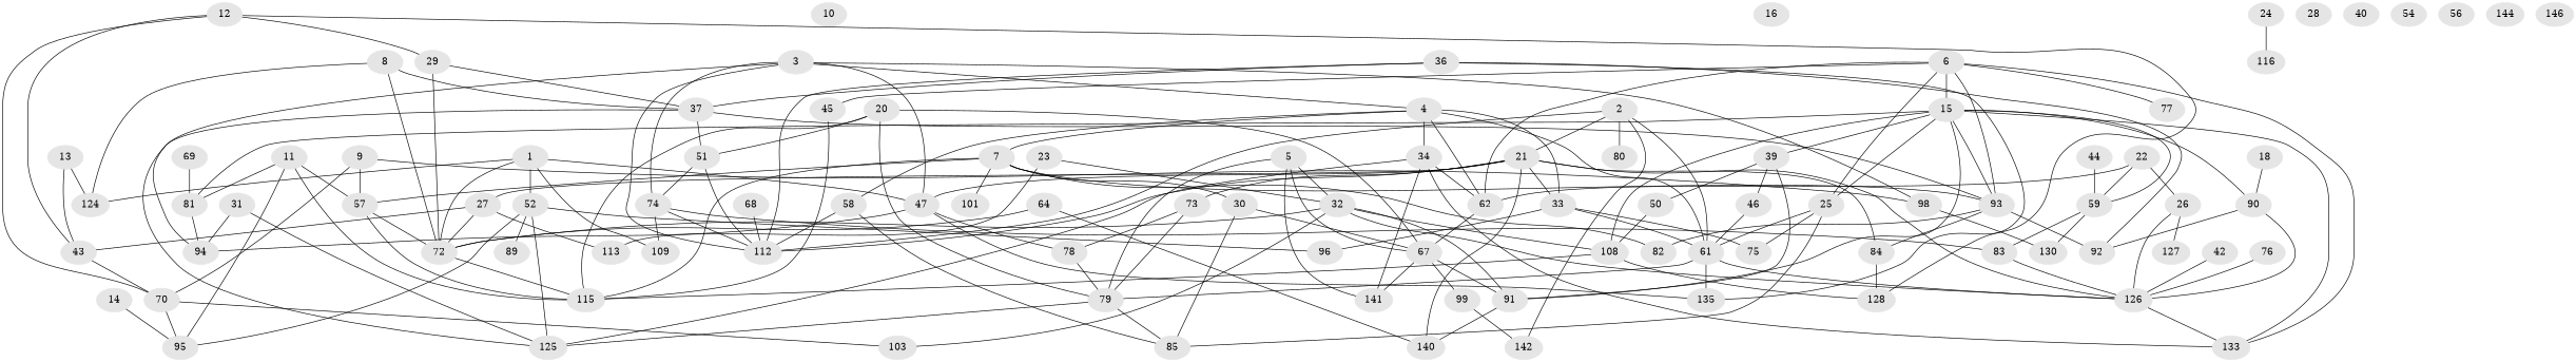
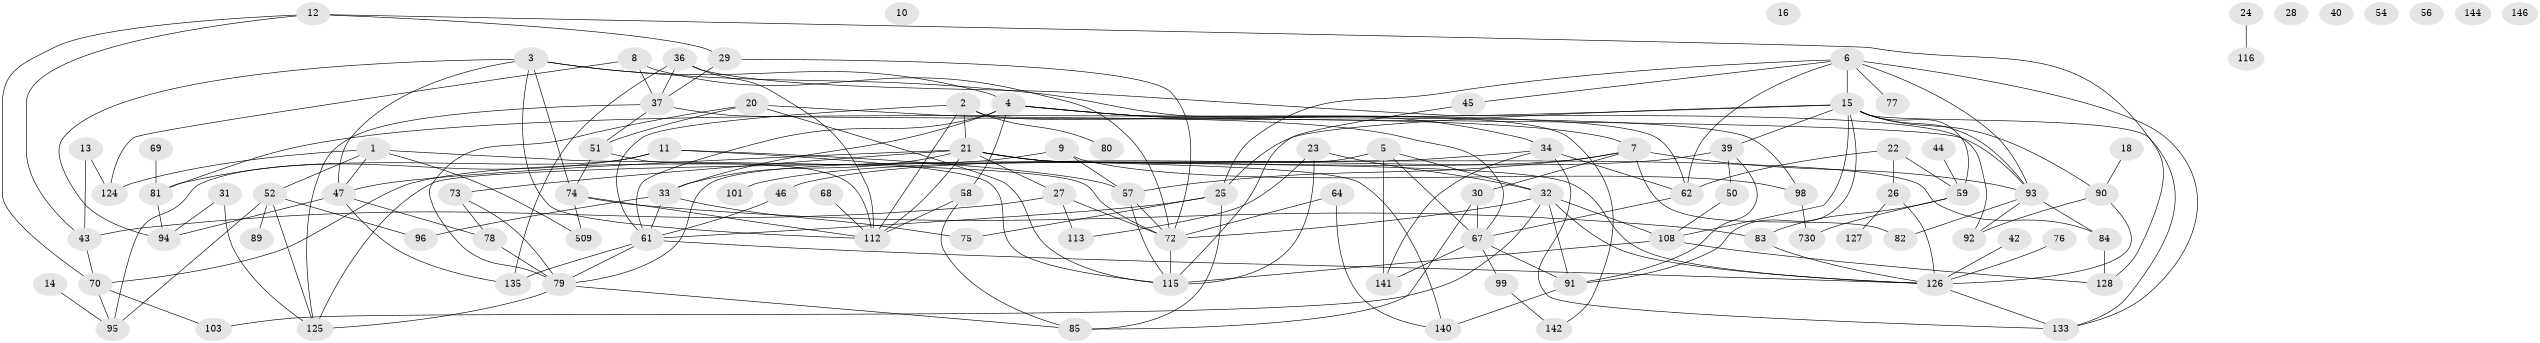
  graph {
    node [color=gray90 style=filled]
    1 [super="+106"]
    n2 [label=47 super="+143"]
    52 [super="+88"]
    72 [super="+100"]
-   109
+   109 [label=509]
    124
    94
    135
    78
    96
    95 [super="+131"]
    125 [super="+139"]
    89 [super="+97"]
    115 [super="+134"]
    21 [super="+65"]
    112 [super="+137"]
    33 [super="+38"]
    27 [super="+102"]
    73
    84 [super="+129"]
    126 [super="+145"]
    140
    2
    61 [super="+114"]
    80
    142
    79 [super="+118"]
    4 [super="+17"]
    34 [super="+55"]
    7 [super="+119"]
    58
    62 [super="+123"]
    3
    74 [super="+121"]
    98 [super="+105"]
    141
    133
    83
-   130
+   130 [label=730]
    n40 [label=93 super="+122"]
    30 [super="+49"]
    57
    82
    101
    75
    85
    67 [super="+107"]
    5 [super="+138"]
    32 [super="+66"]
    91 [super="+93"]
    108
    103
    99
    6 [super="+60"]
    15 [super="+111"]
    25 [super="+63"]
    45
    77
    81 [super="+86"]
    39 [super="+48"]
    59 [super="+132"]
    90 [super="+120"]
    92
    37 [super="+117"]
    51
    8
    9 [super="+19"]
    70
    10
    11 [super="+87"]
    12 [super="+110"]
    29
    43
    128
    13
    14
    46
    50
    16
    18
    20 [super="+104"]
    113
    26 [super="+35"]
    127
    22
    23
    116 [super="+136"]
    24
    28
    31
    36 [super="+47"]
    40
    42
    44
    54
    56
    64
    68
    69 [super="+71"]
    76
    144
    146
    1 -- n2
    1 -- 52
    1 -- 72
    1 -- 109
    1 -- 124
    n2 -- 94
    n2 -- 135
    n2 -- 78
    52 -- 96
    52 -- 95
    52 -- 125
    52 -- 89
    72 -- 115
    78 -- 79
    21 -- n2
    21 -- 112
    21 -- 33
    21 -- 27
    21 -- 73
    21 -- 84
    21 -- 126
    21 -- 140
    33 -- 96
    33 -- 61
    33 -- 75
    27 -- 72
    27 -- 43
    27 -- 113
    73 -- 78
    73 -- 79
    84 -- 128
    126 -- 133
    2 -- 21
    2 -- 112
    2 -- 61
    2 -- 80
    2 -- 142
    61 -- 135
    61 -- 126
    61 -- 79
    79 -- 125
    79 -- 85
    4 -- 33
    4 -- 61
    4 -- 34
    4 -- 7
    4 -- 58
    4 -- 62
    34 -- 125
    34 -- 62
    34 -- 141
    34 -- 133
-   7 -- 115
+   23 -- 115
    7 -- n40
    7 -- 30
    7 -- 57
    7 -- 82
    7 -- 101
    58 -- 112
    58 -- 85
    62 -- 67
    3 -- n2
    3 -- 94
    3 -- 112
    3 -- 4
    3 -- 74
    3 -- 98
    74 -- 109
    74 -- 112
    74 -- 83
    98 -- 130
    83 -- 126
    n40 -- 84
    n40 -- 82
    n40 -- 92
    30 -- 85
    30 -- 67
    57 -- 72
    57 -- 115
    67 -- 141
    67 -- 91
    67 -- 99
    5 -- 79
    5 -- 141
    5 -- 67
    5 -- 32
    32 -- 72 [weight=2]
    32 -- 126
    32 -- 91
    32 -- 108
    32 -- 103
    91 -- 140
    108 -- 115
    108 -- 128
    99 -- 142
    6 -- 62
    6 -- 133
    6 -- n40
    6 -- 15
    6 -- 25
    6 -- 45
    6 -- 77
    15 -- 133
    15 -- n40
    15 -- 91
    15 -- 108
    15 -- 25
    15 -- 81
    15 -- 39
    15 -- 59
    15 -- 90
    25 -- 61
    25 -- 75
    25 -- 85
    45 -- 115
    81 -- 94
    39 -- 91
    39 -- 46
    39 -- 50
    59 -- 83
    59 -- 130
    90 -- 126
    90 -- 92
    37 -- 125
    37 -- n40
    37 -- 51
    51 -- 112
    51 -- 74
    8 -- 72
    8 -- 124
    8 -- 37
    9 -- 98
    9 -- 57
    9 -- 70
    70 -- 95
    70 -- 103
    11 -- 95
    11 -- 115
    11 -- 57
    11 -- 81
    12 -- 70
    12 -- 29
    12 -- 43
    12 -- 128
    29 -- 72
    29 -- 37
    43 -- 70
    13 -- 124
    13 -- 43
    14 -- 95
    46 -- 61
    50 -- 108
    18 -- 90
    20 -- 115
    20 -- 79
    20 -- 67
    20 -- 51
    26 -- 126
    26 -- 127
    22 -- 62
    22 -- 59
    22 -- 26
    23 -- 32
    23 -- 113
    24 -- 116
    31 -- 94
    31 -- 125
    36 -- 135
    36 -- 112
    36 -- 92
    36 -- 37
    42 -- 126
    44 -- 59
    64 -- 72
    64 -- 140
    68 -- 112
    69 -- 81
    76 -- 126
  }
